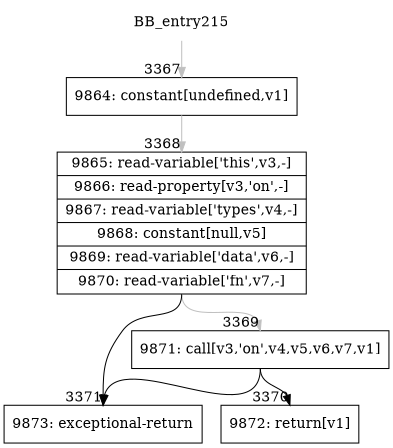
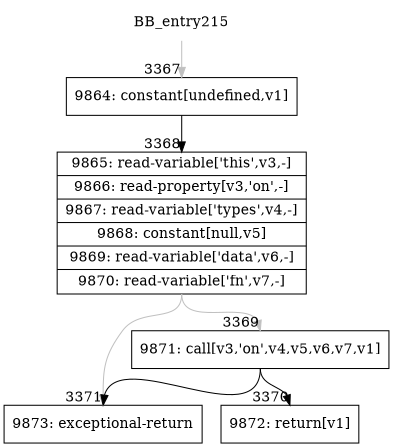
  digraph {
    rankdir=TD
    node [shape=record]
    edge [color=gray headport=n tailport=s]
    BB_entry215 [shape=none]
    n2 [label="{9864: constant[undefined,v1]}"]
    n3 [label="{9865: read-variable['this',v3,-]|9866: read-property[v3,'on',-]|9867: read-variable['types',v4,-]|9868: constant[null,v5]|9869: read-variable['data',v6,-]|9870: read-variable['fn',v7,-]}"]
    n4 [label="{9871: call[v3,'on',v4,v5,v6,v7,v1]}"]
    n5 [label="{9873: exceptional-return}"]
    n6 [label="{9872: return[v1]}"]
    BB_entry215 -> n2 [headlabel="    3367"]
-   n2 -> n3 [headlabel="      3368"]
+   n2 -> n3 [headlabel="      3368" color=""]
    n3 -> n4 [headlabel="      3369"]
-   n3 -> n5 [color=black headlabel="      3371"]
+   n3 -> n5 [headlabel="      3371"]
    n4 -> n5 [color=black]
    n4 -> n6 [headlabel="      3370" color=""]
  }
